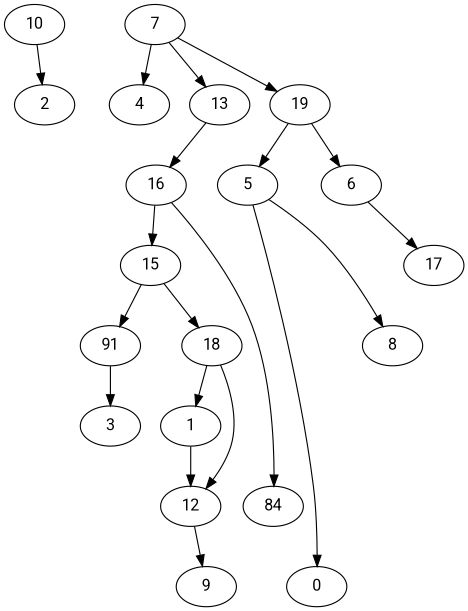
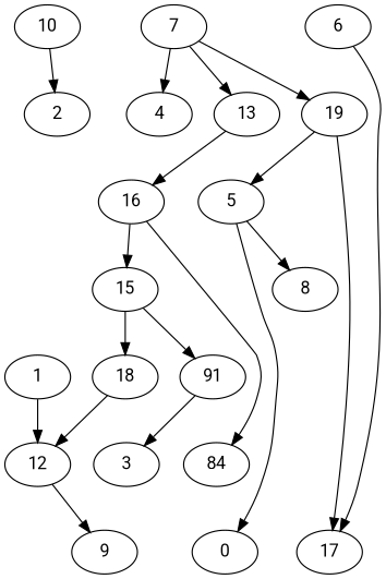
  digraph {
    fontname=Roboto
    node [fontname=Roboto]
    edge [fontname=Roboto weight=0]
    10
    2
    1
    12
    9
    5
    0
    8
    6
    17
    7
    4
    13
    19
    16
    n16 [label=91]
    15
    18
    n19 [label=84]
    3
    10 -> 2
    1 -> 12 [weight=1]
    12 -> 9
    5 -> 0
    5 -> 8
    6 -> 17
    7 -> 4 [weight=1]
    7 -> 13
    7 -> 19 [weight=1]
    13 -> 16
    19 -> 5
-   19 -> 6
+   19 -> 17
    16 -> 15
    16 -> n19
    n16 -> 3
    15 -> n16
    15 -> 18
-   18 -> 1
    18 -> 12
  }
